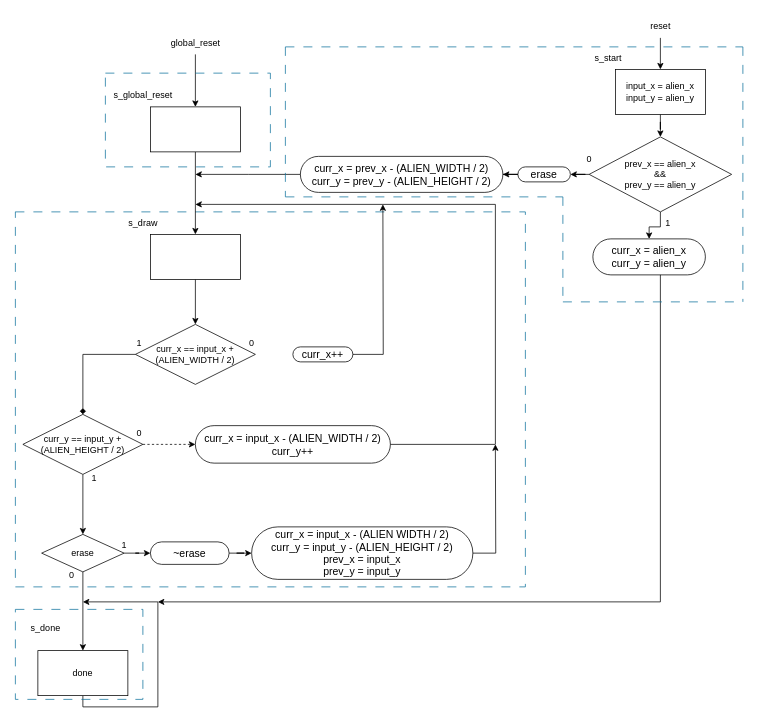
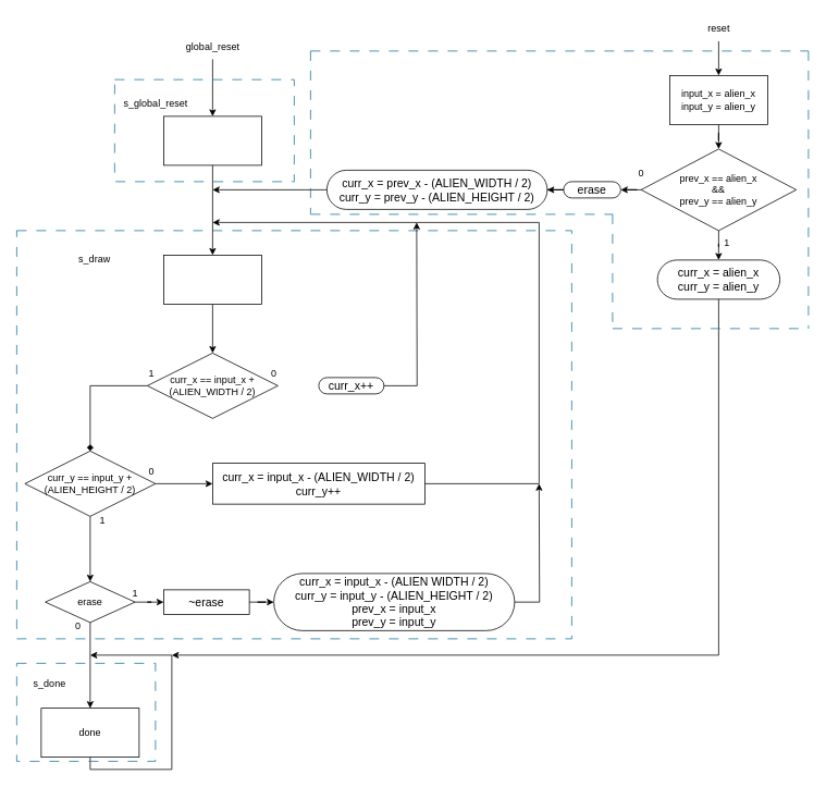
  <mxCell id="0" />
  <mxCell id="1" parent="0" />
  <mxCell id="2" value="" style="rounded=0;whiteSpace=wrap;html=1;fillColor=none;strokeColor=#10739e;dashed=1;dashPattern=12 12;" vertex="1" parent="1"><mxGeometry x="20" y="282" width="680" height="500" as="geometry" /></mxCell>
  <mxCell id="3" style="edgeStyle=orthogonalEdgeStyle;rounded=0;orthogonalLoop=1;jettySize=auto;html=1;entryX=0.5;entryY=0;entryDx=0;entryDy=0;" edge="1" parent="1" source="4" target="9"><mxGeometry relative="1" as="geometry" /></mxCell>
  <mxCell id="4" value="" style="rounded=0;whiteSpace=wrap;html=1;" vertex="1" parent="1"><mxGeometry x="200" y="142" width="120" height="60" as="geometry" /></mxCell>
  <mxCell id="5" value="s_global_reset" style="text;html=1;align=center;verticalAlign=middle;resizable=0;points=[];autosize=1;strokeColor=none;fillColor=none;" vertex="1" parent="1"><mxGeometry x="140" y="112" width="100" height="30" as="geometry" /></mxCell>
  <mxCell id="6" style="edgeStyle=orthogonalEdgeStyle;rounded=0;orthogonalLoop=1;jettySize=auto;html=1;entryX=0.5;entryY=0;entryDx=0;entryDy=0;" edge="1" parent="1" source="7" target="4"><mxGeometry relative="1" as="geometry"><mxPoint x="280" y="132" as="targetPoint" /></mxGeometry></mxCell>
  <mxCell id="7" value="global_reset" style="text;html=1;align=center;verticalAlign=middle;resizable=0;points=[];autosize=1;strokeColor=none;fillColor=none;" vertex="1" parent="1"><mxGeometry x="215" y="42" width="90" height="30" as="geometry" /></mxCell>
  <mxCell id="8" style="edgeStyle=orthogonalEdgeStyle;rounded=0;orthogonalLoop=1;jettySize=auto;html=1;entryX=0.5;entryY=0;entryDx=0;entryDy=0;" edge="1" parent="1" source="9" target="12"><mxGeometry relative="1" as="geometry" /></mxCell>
  <mxCell id="9" value="" style="rounded=0;whiteSpace=wrap;html=1;" vertex="1" parent="1"><mxGeometry x="200" y="312" width="120" height="60" as="geometry" /></mxCell>
- <mxCell id="10" value="s_draw" style="text;html=1;align=center;verticalAlign=middle;resizable=0;points=[];autosize=1;strokeColor=none;fillColor=none;" vertex="1" parent="1"><mxGeometry x="160" y="282" width="60" height="30" as="geometry" /></mxCell>
+ <mxCell id="10" value="s_draw" style="text;html=1;align=center;verticalAlign=middle;resizable=0;points=[];autosize=1;strokeColor=none;fillColor=none;" vertex="1" parent="1"><mxGeometry x="85" y="302" width="60" height="30" as="geometry" /></mxCell>
  <mxCell id="11" style="edgeStyle=orthogonalEdgeStyle;rounded=0;orthogonalLoop=1;jettySize=auto;html=1;entryX=0.5;entryY=0;entryDx=0;entryDy=0;endArrow=diamond;" edge="1" parent="1" source="12" target="15"><mxGeometry relative="1" as="geometry"><Array as="points"><mxPoint x="110" y="472" /></Array></mxGeometry></mxCell>
  <mxCell id="12" value="curr_x == input_x + (ALIEN_WIDTH / 2)" style="rhombus;whiteSpace=wrap;html=1;" vertex="1" parent="1"><mxGeometry x="180" y="432" width="160" height="80" as="geometry" /></mxCell>
- <mxCell id="13" style="edgeStyle=orthogonalEdgeStyle;rounded=0;orthogonalLoop=1;jettySize=auto;html=1;entryX=0;entryY=0.5;entryDx=0;entryDy=0;dashed=1;" edge="1" parent="1" source="15" target="21"><mxGeometry relative="1" as="geometry" /></mxCell>
+ <mxCell id="13" style="edgeStyle=orthogonalEdgeStyle;rounded=0;orthogonalLoop=1;jettySize=auto;html=1;entryX=0;entryY=0.5;entryDx=0;entryDy=0;" edge="1" parent="1" source="15" target="21"><mxGeometry relative="1" as="geometry" /></mxCell>
  <mxCell id="14" style="edgeStyle=orthogonalEdgeStyle;rounded=0;orthogonalLoop=1;jettySize=auto;html=1;entryX=0.5;entryY=0;entryDx=0;entryDy=0;" edge="1" parent="1" source="15" target="25"><mxGeometry relative="1" as="geometry" /></mxCell>
  <mxCell id="15" value="curr_y == input_y + (ALIEN_HEIGHT / 2)" style="rhombus;whiteSpace=wrap;html=1;" vertex="1" parent="1"><mxGeometry x="30" y="552" width="160" height="80" as="geometry" /></mxCell>
  <mxCell id="16" value="1" style="text;html=1;align=center;verticalAlign=middle;resizable=0;points=[];autosize=1;strokeColor=none;fillColor=none;" vertex="1" parent="1"><mxGeometry x="170" y="442" width="30" height="30" as="geometry" /></mxCell>
  <mxCell id="17" value="0" style="text;html=1;align=center;verticalAlign=middle;resizable=0;points=[];autosize=1;strokeColor=none;fillColor=none;" vertex="1" parent="1"><mxGeometry x="320" y="442" width="30" height="30" as="geometry" /></mxCell>
  <mxCell id="18" style="edgeStyle=orthogonalEdgeStyle;rounded=0;orthogonalLoop=1;jettySize=auto;html=1;" edge="1" parent="1" source="19"><mxGeometry relative="1" as="geometry"><mxPoint x="510" y="272" as="targetPoint" /></mxGeometry></mxCell>
  <mxCell id="19" value="&lt;span style=&quot;font-weight: normal;&quot;&gt;curr_x++&lt;/span&gt;" style="rounded=1;whiteSpace=wrap;html=1;arcSize=50;strokeWidth=1;fillColor=none;whiteSpace=wrap;align=center;verticalAlign=middle;spacingLeft=0;fontStyle=1;fontSize=14;spacing=10;" vertex="1" parent="1"><mxGeometry x="390" y="462" width="80" height="20" as="geometry" /></mxCell>
  <mxCell id="20" style="edgeStyle=orthogonalEdgeStyle;rounded=0;orthogonalLoop=1;jettySize=auto;html=1;" edge="1" parent="1" source="21"><mxGeometry relative="1" as="geometry"><mxPoint x="260" y="272" as="targetPoint" /><Array as="points"><mxPoint x="660" y="592" /><mxPoint x="660" y="272" /></Array></mxGeometry></mxCell>
- <mxCell id="21" value="&lt;span style=&quot;font-weight: normal;&quot;&gt;curr_x = input_x - (ALIEN_WIDTH / 2)&lt;br&gt;curr_y++&lt;br&gt;&lt;/span&gt;" style="rounded=1;whiteSpace=wrap;html=1;arcSize=50;strokeWidth=1;fillColor=none;whiteSpace=wrap;align=center;verticalAlign=middle;spacingLeft=0;fontStyle=1;fontSize=14;spacing=10;" vertex="1" parent="1"><mxGeometry x="260" y="567" width="260" height="50" as="geometry" /></mxCell>
+ <mxCell id="21" value="&lt;span style=&quot;font-weight: normal;&quot;&gt;curr_x = input_x - (ALIEN_WIDTH / 2)&lt;br&gt;curr_y++&lt;br&gt;&lt;/span&gt;" style="whiteSpace=wrap;html=1;arcSize=50;strokeWidth=1;fillColor=none;whiteSpace=wrap;align=center;verticalAlign=middle;spacingLeft=0;fontStyle=1;fontSize=14;spacing=10;rounded=0;" vertex="1" parent="1"><mxGeometry x="260" y="567" width="260" height="50" as="geometry" /></mxCell>
  <mxCell id="22" value="0" style="text;html=1;align=center;verticalAlign=middle;resizable=0;points=[];autosize=1;strokeColor=none;fillColor=none;" vertex="1" parent="1"><mxGeometry x="170" y="562" width="30" height="30" as="geometry" /></mxCell>
  <mxCell id="23" style="edgeStyle=orthogonalEdgeStyle;rounded=0;orthogonalLoop=1;jettySize=auto;html=1;entryX=0;entryY=0.5;entryDx=0;entryDy=0;" edge="1" parent="1" source="25" target="28"><mxGeometry relative="1" as="geometry" /></mxCell>
  <mxCell id="24" style="edgeStyle=orthogonalEdgeStyle;rounded=0;orthogonalLoop=1;jettySize=auto;html=1;entryX=0.5;entryY=0;entryDx=0;entryDy=0;" edge="1" parent="1" source="25" target="32"><mxGeometry relative="1" as="geometry" /></mxCell>
  <mxCell id="25" value="erase" style="rhombus;whiteSpace=wrap;html=1;" vertex="1" parent="1"><mxGeometry x="55" y="712" width="110" height="50" as="geometry" /></mxCell>
  <mxCell id="26" value="1" style="text;html=1;align=center;verticalAlign=middle;resizable=0;points=[];autosize=1;strokeColor=none;fillColor=none;" vertex="1" parent="1"><mxGeometry x="110" y="622" width="30" height="30" as="geometry" /></mxCell>
  <mxCell id="27" style="edgeStyle=orthogonalEdgeStyle;rounded=0;orthogonalLoop=1;jettySize=auto;html=1;entryX=0;entryY=0.5;entryDx=0;entryDy=0;" edge="1" parent="1" source="28" target="30"><mxGeometry relative="1" as="geometry" /></mxCell>
- <mxCell id="28" value="&lt;span style=&quot;font-weight: normal;&quot;&gt;~erase&lt;br&gt;&lt;/span&gt;" style="rounded=1;whiteSpace=wrap;html=1;arcSize=50;strokeWidth=1;fillColor=none;whiteSpace=wrap;align=center;verticalAlign=middle;spacingLeft=0;fontStyle=1;fontSize=14;spacing=10;" vertex="1" parent="1"><mxGeometry x="200" y="722" width="105" height="30" as="geometry" /></mxCell>
+ <mxCell id="28" value="&lt;span style=&quot;font-weight: normal;&quot;&gt;~erase&lt;br&gt;&lt;/span&gt;" style="whiteSpace=wrap;html=1;arcSize=50;strokeWidth=1;fillColor=none;whiteSpace=wrap;align=center;verticalAlign=middle;spacingLeft=0;fontStyle=1;fontSize=14;spacing=10;rounded=0;" vertex="1" parent="1"><mxGeometry x="200" y="722" width="105" height="30" as="geometry" /></mxCell>
  <mxCell id="29" style="edgeStyle=orthogonalEdgeStyle;rounded=0;orthogonalLoop=1;jettySize=auto;html=1;" edge="1" parent="1" source="30"><mxGeometry relative="1" as="geometry"><mxPoint x="660" y="592" as="targetPoint" /></mxGeometry></mxCell>
  <mxCell id="30" value="&lt;span style=&quot;font-weight: normal;&quot;&gt;curr_x = input_x - (ALIEN WIDTH / 2)&lt;br&gt;curr_y = input_y - (ALIEN_HEIGHT / 2)&lt;br&gt;prev_x = input_x&lt;br&gt;prev_y = input_y&lt;br&gt;&lt;/span&gt;" style="rounded=1;whiteSpace=wrap;html=1;arcSize=50;strokeWidth=1;fillColor=none;whiteSpace=wrap;align=center;verticalAlign=middle;spacingLeft=0;fontStyle=1;fontSize=14;spacing=10;" vertex="1" parent="1"><mxGeometry x="335" y="702" width="295" height="70" as="geometry" /></mxCell>
  <mxCell id="31" style="edgeStyle=orthogonalEdgeStyle;rounded=0;orthogonalLoop=1;jettySize=auto;html=1;" edge="1" parent="1" source="32"><mxGeometry relative="1" as="geometry"><mxPoint x="110" y="802" as="targetPoint" /><Array as="points"><mxPoint x="110" y="942" /><mxPoint x="210" y="942" /><mxPoint x="210" y="802" /></Array></mxGeometry></mxCell>
  <mxCell id="32" value="done" style="rounded=0;whiteSpace=wrap;html=1;" vertex="1" parent="1"><mxGeometry x="50" y="867" width="120" height="60" as="geometry" /></mxCell>
  <mxCell id="33" value="s_done" style="text;html=1;align=center;verticalAlign=middle;resizable=0;points=[];autosize=1;strokeColor=none;fillColor=none;" vertex="1" parent="1"><mxGeometry x="30" y="822" width="60" height="30" as="geometry" /></mxCell>
  <mxCell id="34" value="0" style="text;html=1;align=center;verticalAlign=middle;resizable=0;points=[];autosize=1;strokeColor=none;fillColor=none;" vertex="1" parent="1"><mxGeometry x="80" y="752" width="30" height="30" as="geometry" /></mxCell>
  <mxCell id="35" value="1" style="text;html=1;align=center;verticalAlign=middle;resizable=0;points=[];autosize=1;strokeColor=none;fillColor=none;" vertex="1" parent="1"><mxGeometry x="150" y="712" width="30" height="30" as="geometry" /></mxCell>
  <mxCell id="36" style="edgeStyle=orthogonalEdgeStyle;rounded=0;orthogonalLoop=1;jettySize=auto;html=1;entryX=0.5;entryY=0;entryDx=0;entryDy=0;" edge="1" parent="1" source="37" target="43"><mxGeometry relative="1" as="geometry" /></mxCell>
  <mxCell id="37" value="input_x = alien_x&lt;br&gt;input_y = alien_y" style="rounded=0;whiteSpace=wrap;html=1;" vertex="1" parent="1"><mxGeometry x="820" y="92" width="120" height="60" as="geometry" /></mxCell>
- <mxCell id="38" value="s_start" style="text;html=1;align=center;verticalAlign=middle;resizable=0;points=[];autosize=1;strokeColor=none;fillColor=none;" vertex="1" parent="1"><mxGeometry x="780" y="62" width="60" height="30" as="geometry" /></mxCell>
  <mxCell id="39" style="edgeStyle=orthogonalEdgeStyle;rounded=0;orthogonalLoop=1;jettySize=auto;html=1;entryX=0.5;entryY=0;entryDx=0;entryDy=0;" edge="1" parent="1" source="40" target="37"><mxGeometry relative="1" as="geometry" /></mxCell>
  <mxCell id="40" value="reset" style="text;html=1;align=center;verticalAlign=middle;resizable=0;points=[];autosize=1;strokeColor=none;fillColor=none;" vertex="1" parent="1"><mxGeometry x="855" y="20" width="50" height="30" as="geometry" /></mxCell>
  <mxCell id="41" style="edgeStyle=orthogonalEdgeStyle;rounded=0;orthogonalLoop=1;jettySize=auto;html=1;entryX=1;entryY=0.5;entryDx=0;entryDy=0;" edge="1" parent="1" source="43" target="45"><mxGeometry relative="1" as="geometry" /></mxCell>
  <mxCell id="42" style="edgeStyle=orthogonalEdgeStyle;rounded=0;orthogonalLoop=1;jettySize=auto;html=1;entryX=0.5;entryY=0;entryDx=0;entryDy=0;" edge="1" parent="1" source="43" target="49"><mxGeometry relative="1" as="geometry" /></mxCell>
  <mxCell id="43" value="prev_x == alien_x&lt;br&gt;&amp;amp;&amp;amp;&lt;br&gt;prev_y == alien_y" style="rhombus;whiteSpace=wrap;html=1;" vertex="1" parent="1"><mxGeometry x="785" y="182" width="190" height="100" as="geometry" /></mxCell>
  <mxCell id="44" style="edgeStyle=orthogonalEdgeStyle;rounded=0;orthogonalLoop=1;jettySize=auto;html=1;entryX=1;entryY=0.5;entryDx=0;entryDy=0;" edge="1" parent="1" source="45" target="47"><mxGeometry relative="1" as="geometry" /></mxCell>
  <mxCell id="45" value="&lt;span style=&quot;font-weight: normal;&quot;&gt;erase&lt;br&gt;&lt;/span&gt;" style="rounded=1;whiteSpace=wrap;html=1;arcSize=50;strokeWidth=1;fillColor=none;whiteSpace=wrap;align=center;verticalAlign=middle;spacingLeft=0;fontStyle=1;fontSize=14;spacing=10;" vertex="1" parent="1"><mxGeometry x="690" y="222" width="70" height="20" as="geometry" /></mxCell>
  <mxCell id="46" style="edgeStyle=orthogonalEdgeStyle;rounded=0;orthogonalLoop=1;jettySize=auto;html=1;" edge="1" parent="1" source="47"><mxGeometry relative="1" as="geometry"><mxPoint x="260" y="232" as="targetPoint" /></mxGeometry></mxCell>
  <mxCell id="47" value="&lt;span style=&quot;font-weight: normal;&quot;&gt;curr_x = prev_x - (ALIEN_WIDTH / 2)&lt;br&gt;curr_y = prev_y - (ALIEN_HEIGHT / 2)&lt;br&gt;&lt;/span&gt;" style="rounded=1;whiteSpace=wrap;html=1;arcSize=50;strokeWidth=1;fillColor=none;whiteSpace=wrap;align=center;verticalAlign=middle;spacingLeft=0;fontStyle=1;fontSize=14;spacing=10;" vertex="1" parent="1"><mxGeometry x="400" y="208" width="270" height="48" as="geometry" /></mxCell>
  <mxCell id="48" style="edgeStyle=orthogonalEdgeStyle;rounded=0;orthogonalLoop=1;jettySize=auto;html=1;" edge="1" parent="1" source="49"><mxGeometry relative="1" as="geometry"><mxPoint x="210" y="802" as="targetPoint" /><Array as="points"><mxPoint x="880" y="802" /></Array></mxGeometry></mxCell>
- <mxCell id="49" value="&lt;span style=&quot;font-weight: normal;&quot;&gt;curr_x = alien_x&lt;br&gt;curr_y = alien_y&lt;br&gt;&lt;/span&gt;" style="rounded=1;whiteSpace=wrap;html=1;arcSize=50;strokeWidth=1;fillColor=none;whiteSpace=wrap;align=center;verticalAlign=middle;spacingLeft=0;fontStyle=1;fontSize=14;spacing=10;" vertex="1" parent="1"><mxGeometry x="790" y="318" width="150" height="48" as="geometry" /></mxCell>
+ <mxCell id="49" value="&lt;span style=&quot;font-weight: normal;&quot;&gt;curr_x = alien_x&lt;br&gt;curr_y = alien_y&lt;br&gt;&lt;/span&gt;" style="rounded=1;whiteSpace=wrap;html=1;arcSize=50;strokeWidth=1;fillColor=none;whiteSpace=wrap;align=center;verticalAlign=middle;spacingLeft=0;fontStyle=1;fontSize=14;spacing=10;" vertex="1" parent="1"><mxGeometry x="805" y="318" width="150" height="48" as="geometry" /></mxCell>
  <mxCell id="50" value="" style="rounded=0;whiteSpace=wrap;html=1;fillColor=none;strokeColor=#10739e;dashed=1;dashPattern=12 12;" vertex="1" parent="1"><mxGeometry x="140" y="97" width="220" height="125" as="geometry" /></mxCell>
  <mxCell id="51" value="" style="rounded=0;whiteSpace=wrap;html=1;fillColor=none;strokeColor=#10739e;dashed=1;dashPattern=12 12;" vertex="1" parent="1"><mxGeometry x="20" y="812" width="170" height="120" as="geometry" /></mxCell>
  <mxCell id="52" value="" style="endArrow=none;dashed=1;html=1;rounded=0;fillColor=#b1ddf0;strokeColor=#10739e;dashPattern=12 12;" edge="1" parent="1"><mxGeometry width="50" height="50" relative="1" as="geometry"><mxPoint x="380" y="62" as="sourcePoint" /><mxPoint x="380" y="262" as="targetPoint" /></mxGeometry></mxCell>
  <mxCell id="53" value="" style="endArrow=none;dashed=1;html=1;rounded=0;fillColor=#b1ddf0;strokeColor=#10739e;dashPattern=12 12;" edge="1" parent="1"><mxGeometry width="50" height="50" relative="1" as="geometry"><mxPoint x="380" y="262" as="sourcePoint" /><mxPoint x="750" y="262" as="targetPoint" /></mxGeometry></mxCell>
  <mxCell id="54" value="" style="endArrow=none;dashed=1;html=1;rounded=0;fillColor=#b1ddf0;strokeColor=#10739e;dashPattern=12 12;" edge="1" parent="1"><mxGeometry width="50" height="50" relative="1" as="geometry"><mxPoint x="750" y="262" as="sourcePoint" /><mxPoint x="750" y="402" as="targetPoint" /></mxGeometry></mxCell>
  <mxCell id="55" value="" style="endArrow=none;dashed=1;html=1;rounded=0;fillColor=#b1ddf0;strokeColor=#10739e;dashPattern=12 12;" edge="1" parent="1"><mxGeometry width="50" height="50" relative="1" as="geometry"><mxPoint x="750" y="402" as="sourcePoint" /><mxPoint x="990" y="402" as="targetPoint" /></mxGeometry></mxCell>
  <mxCell id="56" value="" style="endArrow=none;dashed=1;html=1;rounded=0;fillColor=#b1ddf0;strokeColor=#10739e;dashPattern=12 12;" edge="1" parent="1"><mxGeometry width="50" height="50" relative="1" as="geometry"><mxPoint x="380" y="62" as="sourcePoint" /><mxPoint x="990" y="62" as="targetPoint" /></mxGeometry></mxCell>
  <mxCell id="57" value="" style="endArrow=none;dashed=1;html=1;rounded=0;fillColor=#b1ddf0;strokeColor=#10739e;dashPattern=12 12;" edge="1" parent="1"><mxGeometry width="50" height="50" relative="1" as="geometry"><mxPoint x="990" y="62" as="sourcePoint" /><mxPoint x="990" y="402" as="targetPoint" /></mxGeometry></mxCell>
  <mxCell id="58" value="1" style="text;html=1;align=center;verticalAlign=middle;resizable=0;points=[];autosize=1;strokeColor=none;fillColor=none;" vertex="1" parent="1"><mxGeometry x="875" y="282" width="30" height="30" as="geometry" /></mxCell>
  <mxCell id="59" value="0" style="text;html=1;align=center;verticalAlign=middle;resizable=0;points=[];autosize=1;strokeColor=none;fillColor=none;" vertex="1" parent="1"><mxGeometry x="770" y="197" width="30" height="30" as="geometry" /></mxCell>
